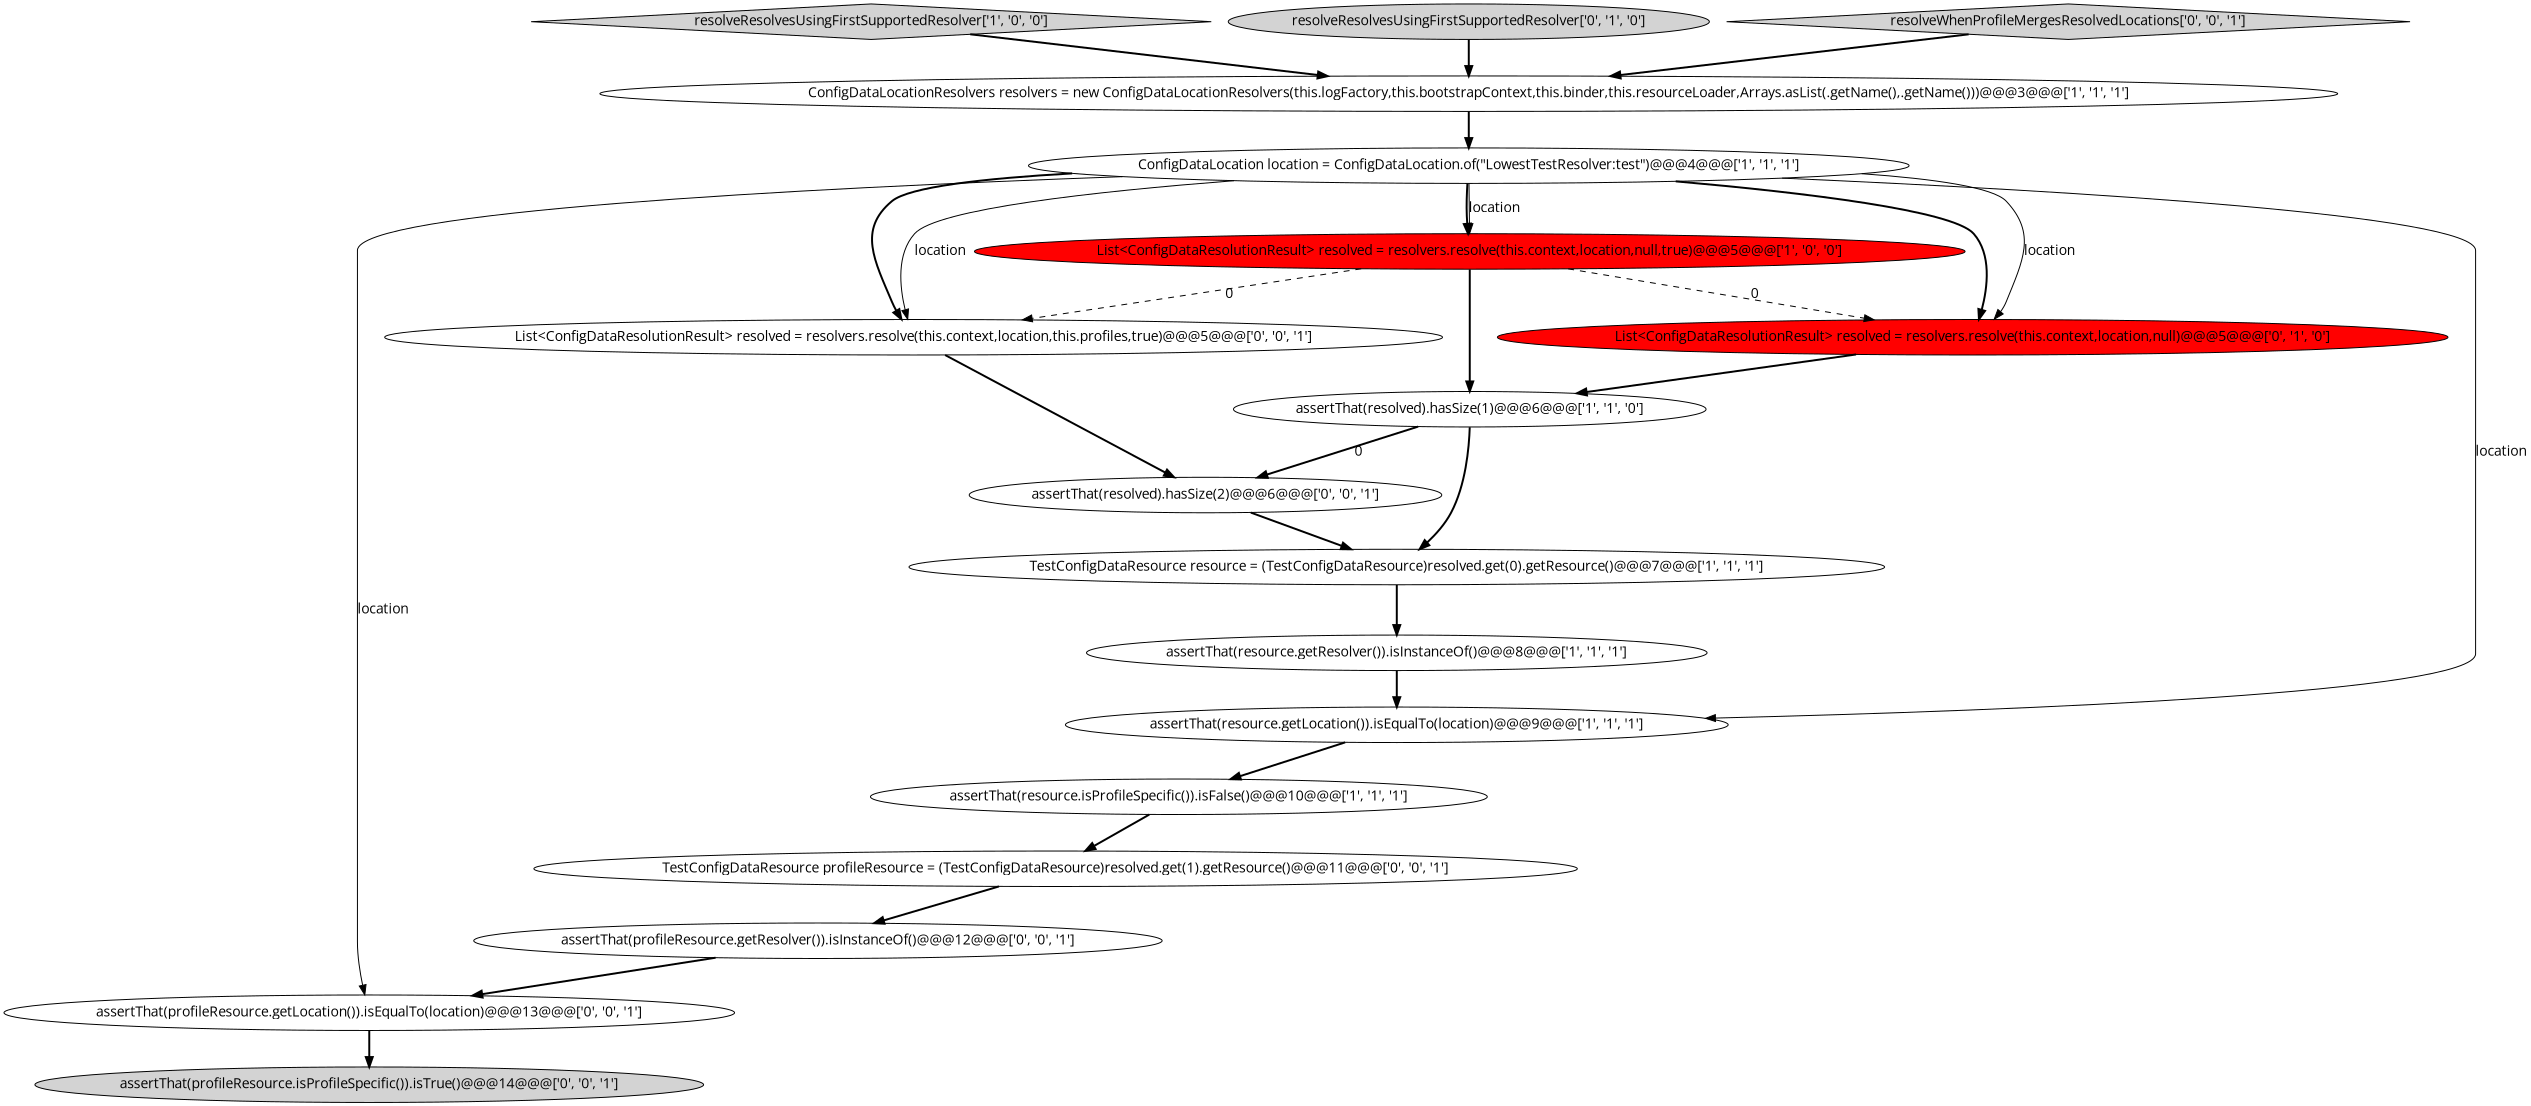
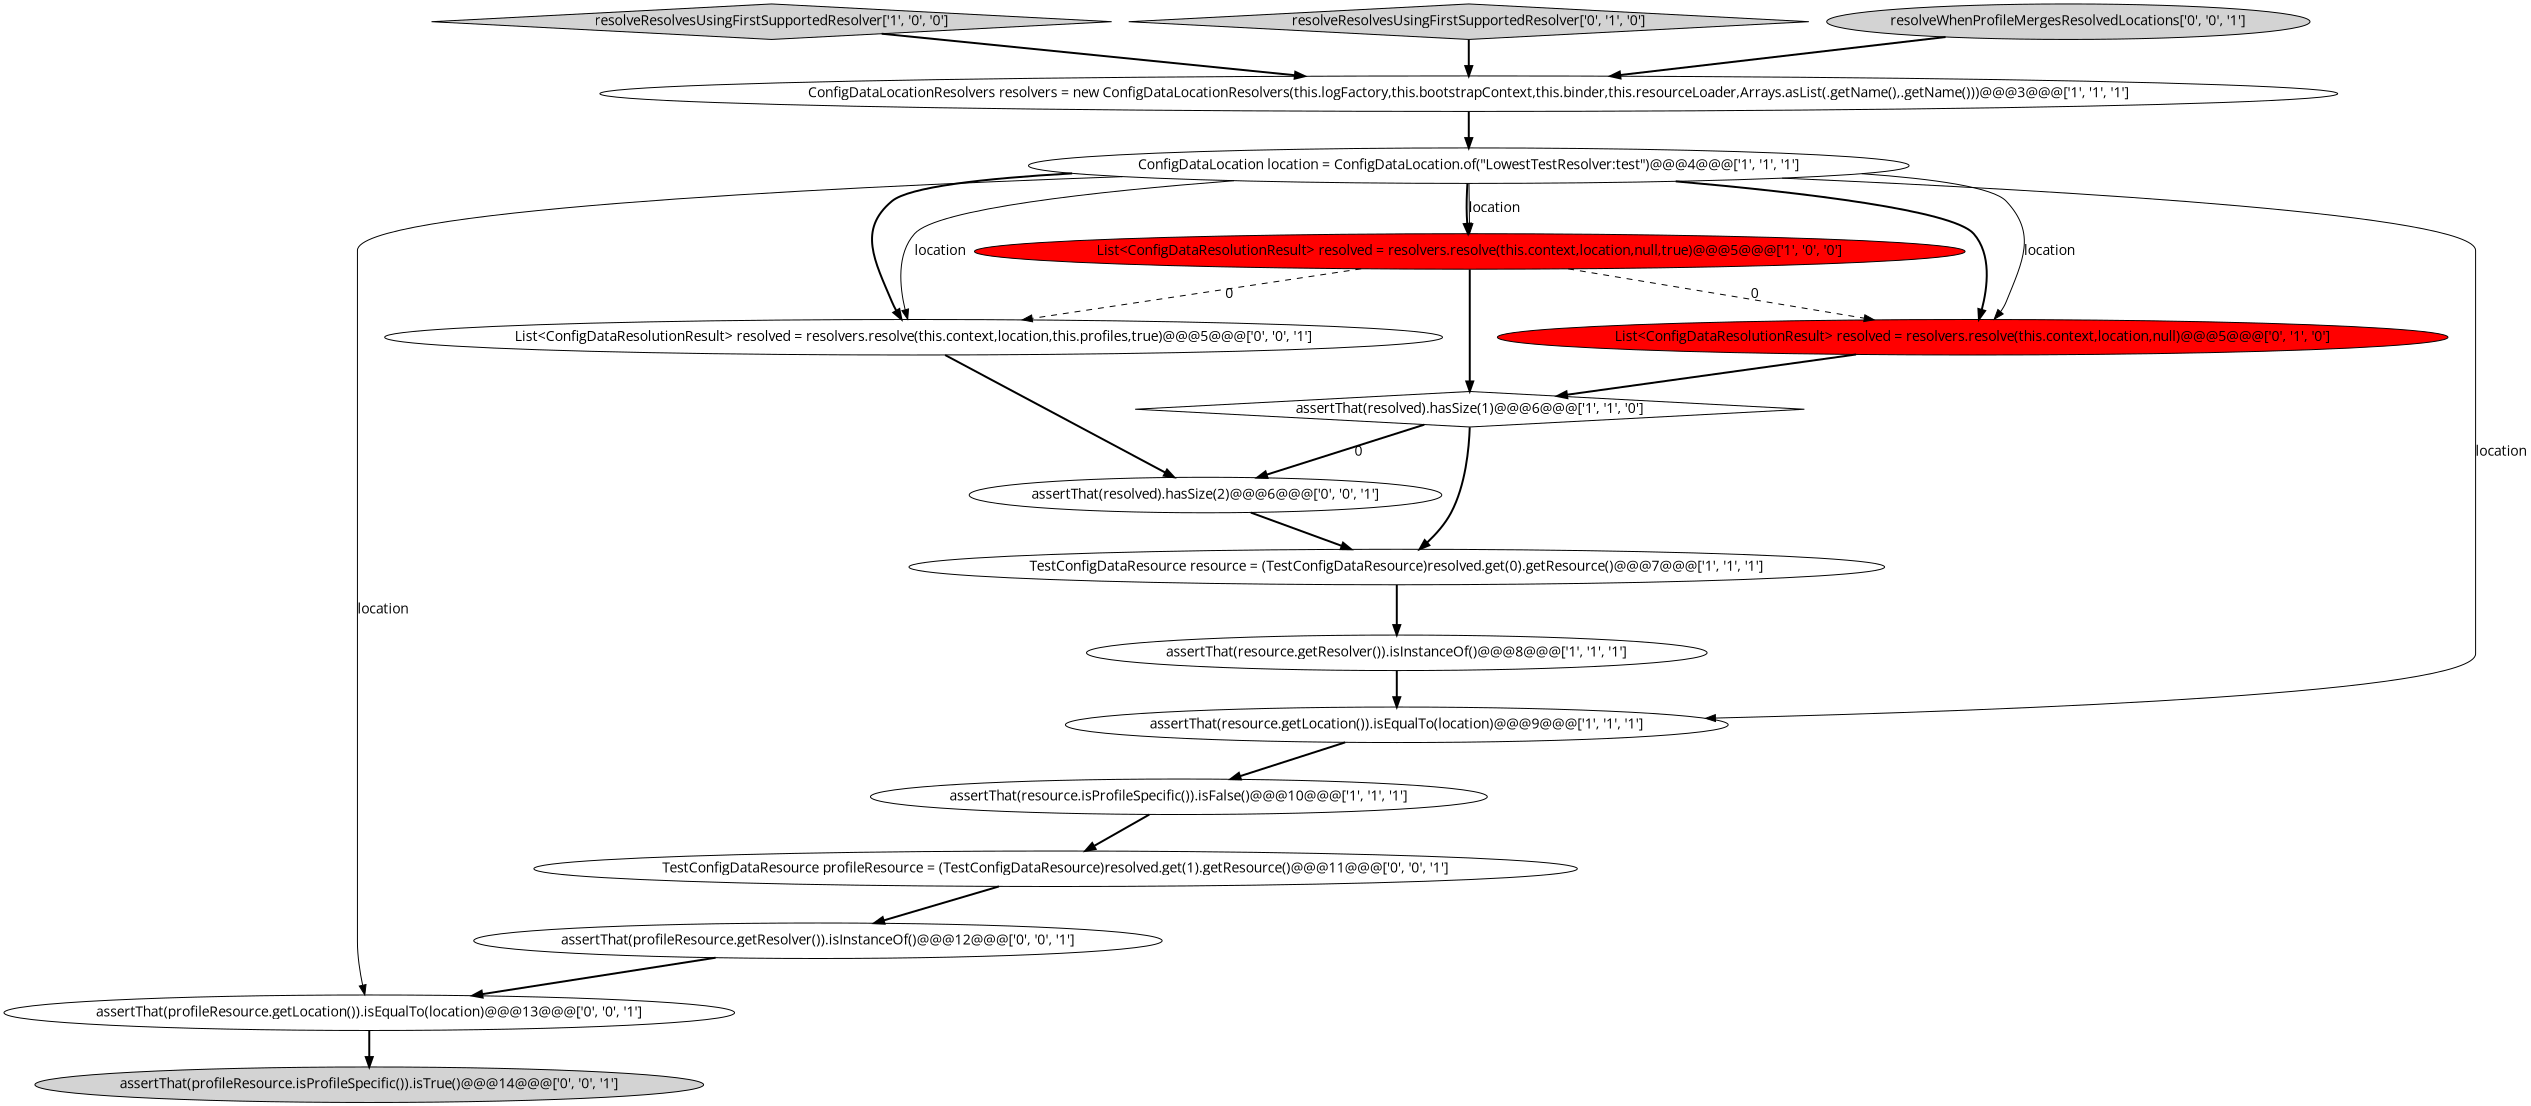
  digraph {
    fontname="Open Sans"
    node [fillcolor=white fontname="Open Sans" shape=ellipse style=filled]
    edge [fontname="Open Sans" style=bold]
-   n1 [label="assertThat(resolved).hasSize(1)@@@6@@@['1', '1', '0']"]
+   n1 [label="assertThat(resolved).hasSize(1)@@@6@@@['1', '1', '0']" shape=diamond]
    n2 [label="assertThat(resolved).hasSize(2)@@@6@@@['0', '0', '1']"]
    n3 [label="TestConfigDataResource resource = (TestConfigDataResource)resolved.get(0).getResource()@@@7@@@['1', '1', '1']"]
    n4 [label="assertThat(resource.getResolver()).isInstanceOf()@@@8@@@['1', '1', '1']"]
    n5 [label="ConfigDataLocation location = ConfigDataLocation.of(\"LowestTestResolver:test\")@@@4@@@['1', '1', '1']"]
    n6 [label="assertThat(profileResource.getLocation()).isEqualTo(location)@@@13@@@['0', '0', '1']"]
    n7 [label="assertThat(resource.getLocation()).isEqualTo(location)@@@9@@@['1', '1', '1']"]
    n8 [fillcolor=red label="List<ConfigDataResolutionResult> resolved = resolvers.resolve(this.context,location,null,true)@@@5@@@['1', '0', '0']"]
    n9 [label="List<ConfigDataResolutionResult> resolved = resolvers.resolve(this.context,location,this.profiles,true)@@@5@@@['0', '0', '1']"]
    n10 [fillcolor=red label="List<ConfigDataResolutionResult> resolved = resolvers.resolve(this.context,location,null)@@@5@@@['0', '1', '0']"]
    n11 [fillcolor=lightgray label="assertThat(profileResource.isProfileSpecific()).isTrue()@@@14@@@['0', '0', '1']"]
    n12 [label="assertThat(resource.isProfileSpecific()).isFalse()@@@10@@@['1', '1', '1']"]
    n13 [label="TestConfigDataResource profileResource = (TestConfigDataResource)resolved.get(1).getResource()@@@11@@@['0', '0', '1']"]
    n14 [label="assertThat(profileResource.getResolver()).isInstanceOf()@@@12@@@['0', '0', '1']"]
    n15 [fillcolor=lightgray label="resolveResolvesUsingFirstSupportedResolver['1', '0', '0']" shape=diamond]
    n16 [label="ConfigDataLocationResolvers resolvers = new ConfigDataLocationResolvers(this.logFactory,this.bootstrapContext,this.binder,this.resourceLoader,Arrays.asList(.getName(),.getName()))@@@3@@@['1', '1', '1']"]
-   n17 [fillcolor=lightgray label="resolveResolvesUsingFirstSupportedResolver['0', '1', '0']"]
-   n18 [fillcolor=lightgray label="resolveWhenProfileMergesResolvedLocations['0', '0', '1']" shape=diamond]
+   n17 [fillcolor=lightgray label="resolveResolvesUsingFirstSupportedResolver['0', '1', '0']" shape=diamond]
+   n18 [fillcolor=lightgray label="resolveWhenProfileMergesResolvedLocations['0', '0', '1']"]
    n1 -> n2 [label=0]
    n1 -> n3
    n2 -> n3
    n3 -> n4
    n4 -> n7
    n5 -> n6 [label=location style=solid]
    n5 -> n7 [label=location style=solid]
    n5 -> n8 [label=location style=solid]
    n5 -> n8
    n5 -> n9
    n5 -> n9 [label=location style=solid]
    n5 -> n10 [label=location style=solid]
    n5 -> n10
    n6 -> n11
    n7 -> n12
    n8 -> n1
    n8 -> n9 [label=0 style=dashed]
    n8 -> n10 [label=0 style=dashed]
    n9 -> n2
    n10 -> n1
    n12 -> n13
    n13 -> n14
    n14 -> n6
    n15 -> n16
    n16 -> n5
    n17 -> n16
    n18 -> n16
  }
